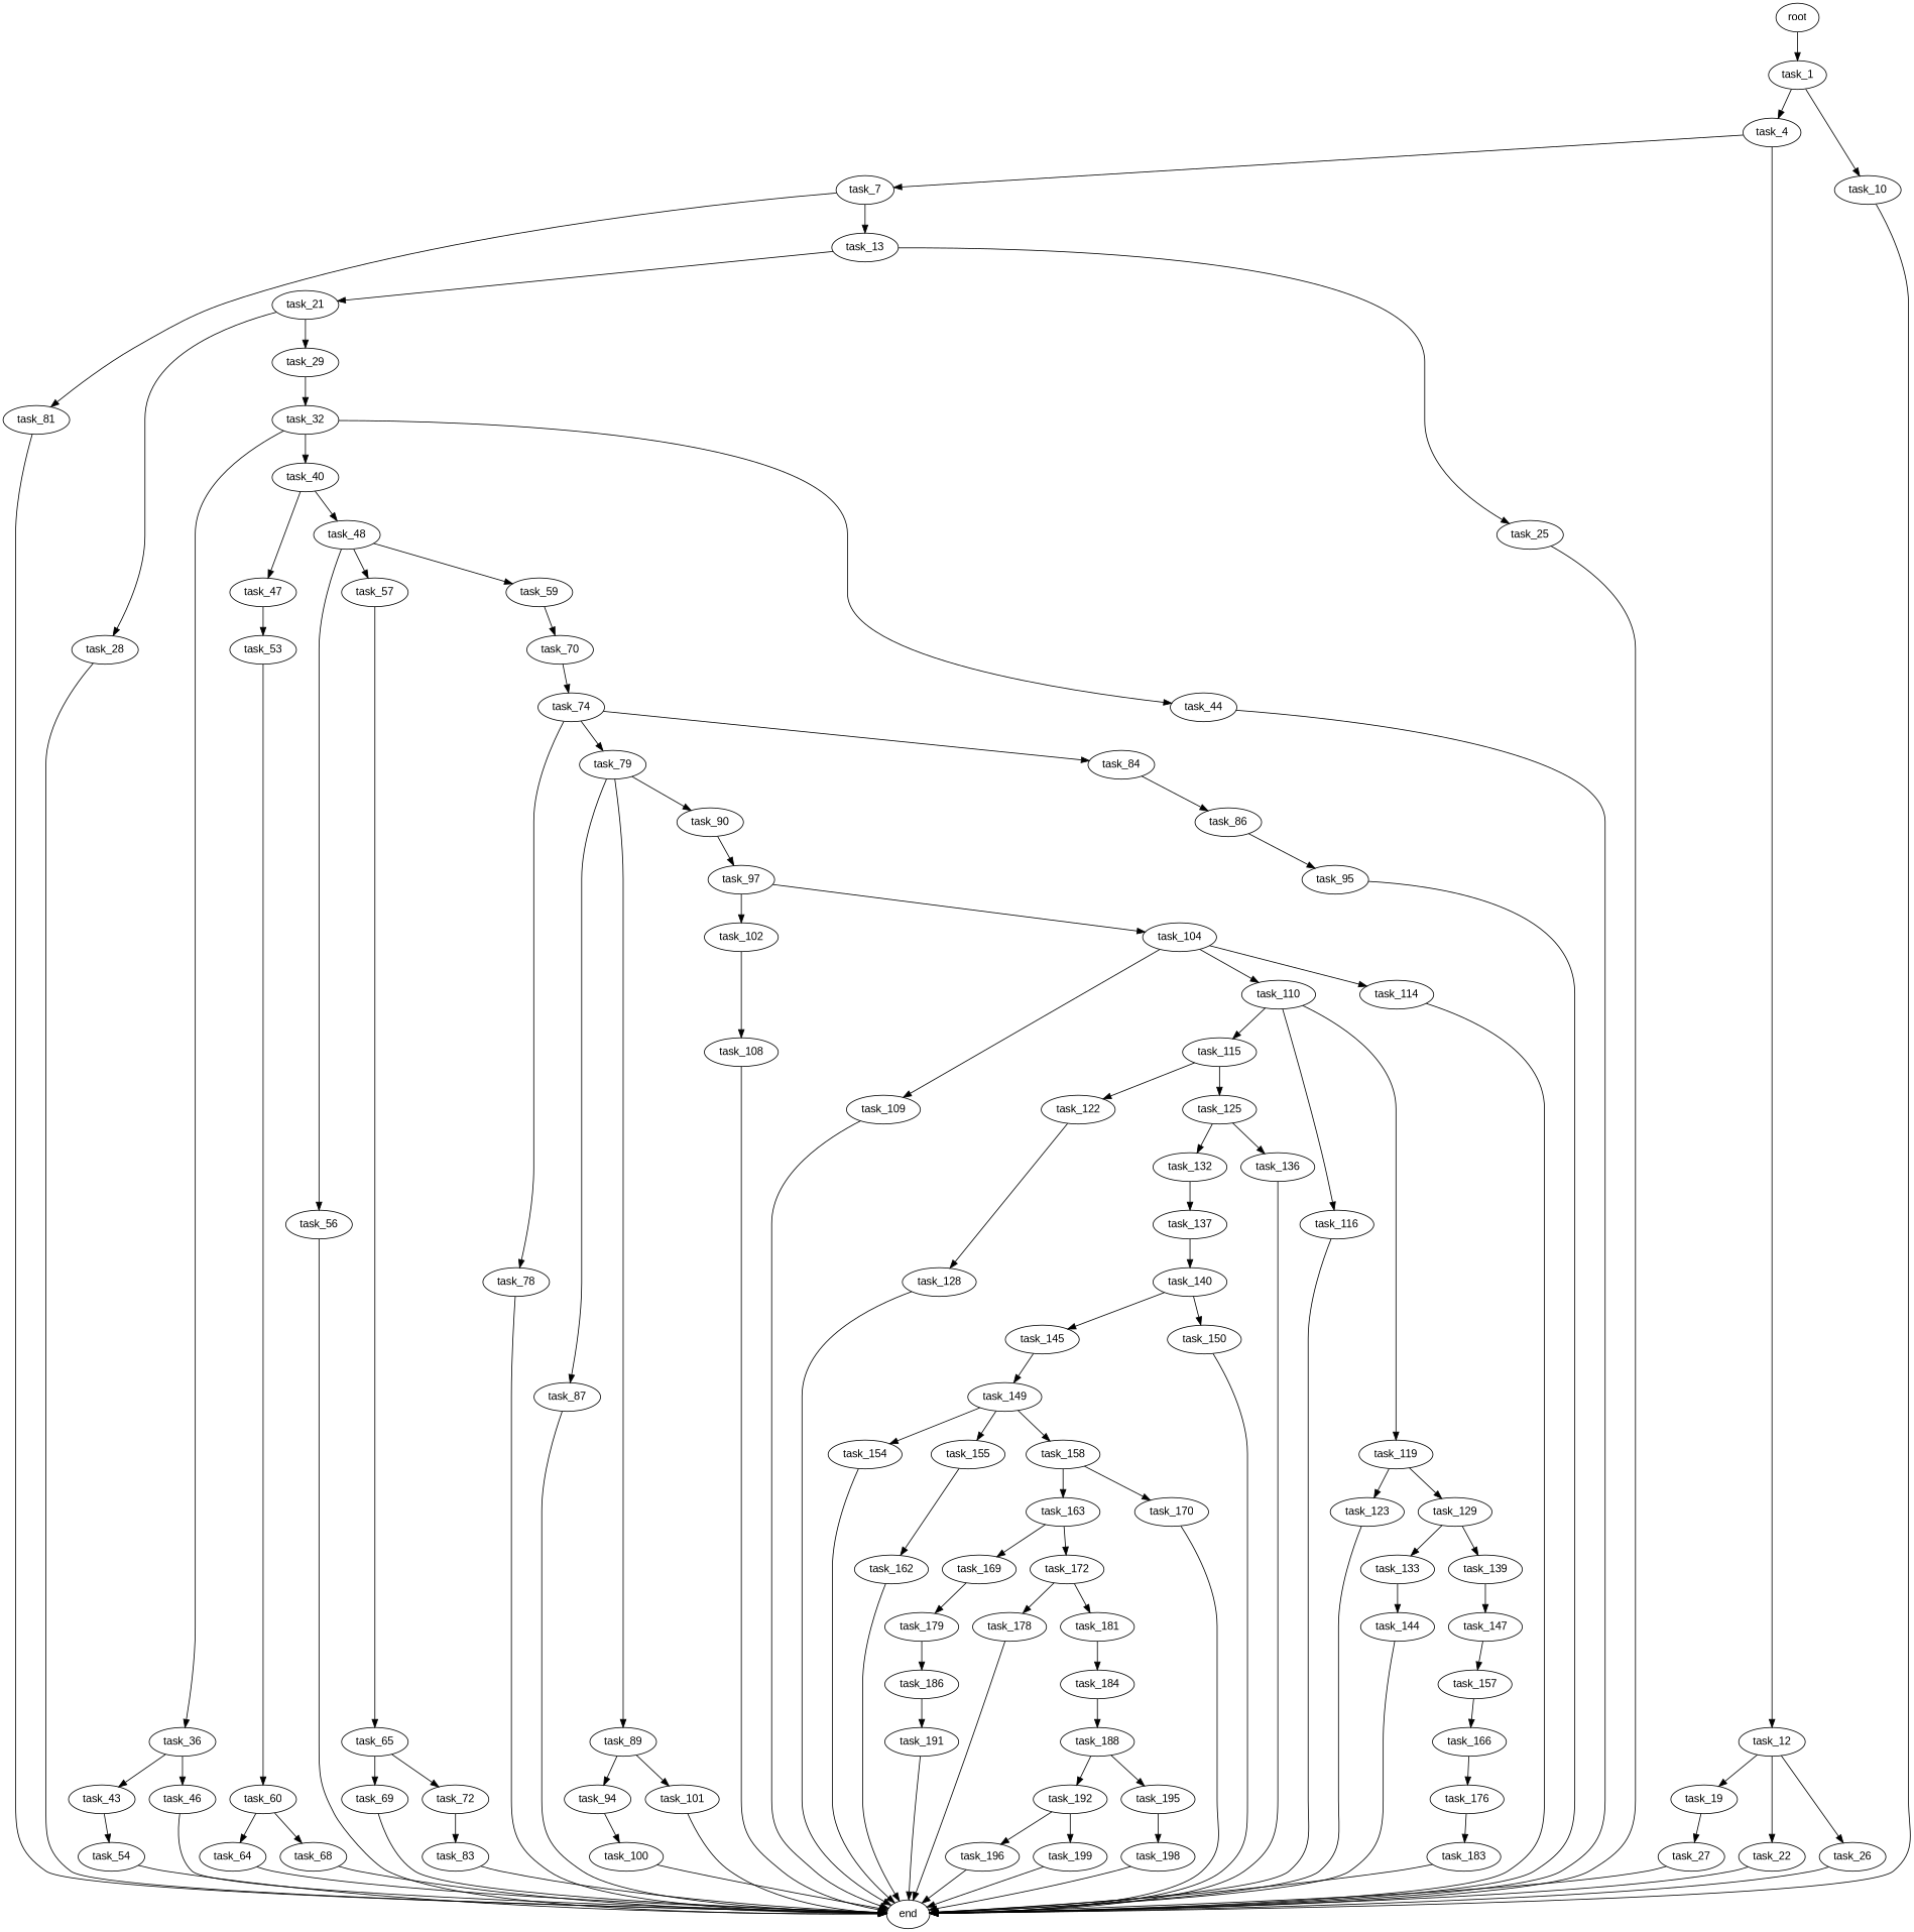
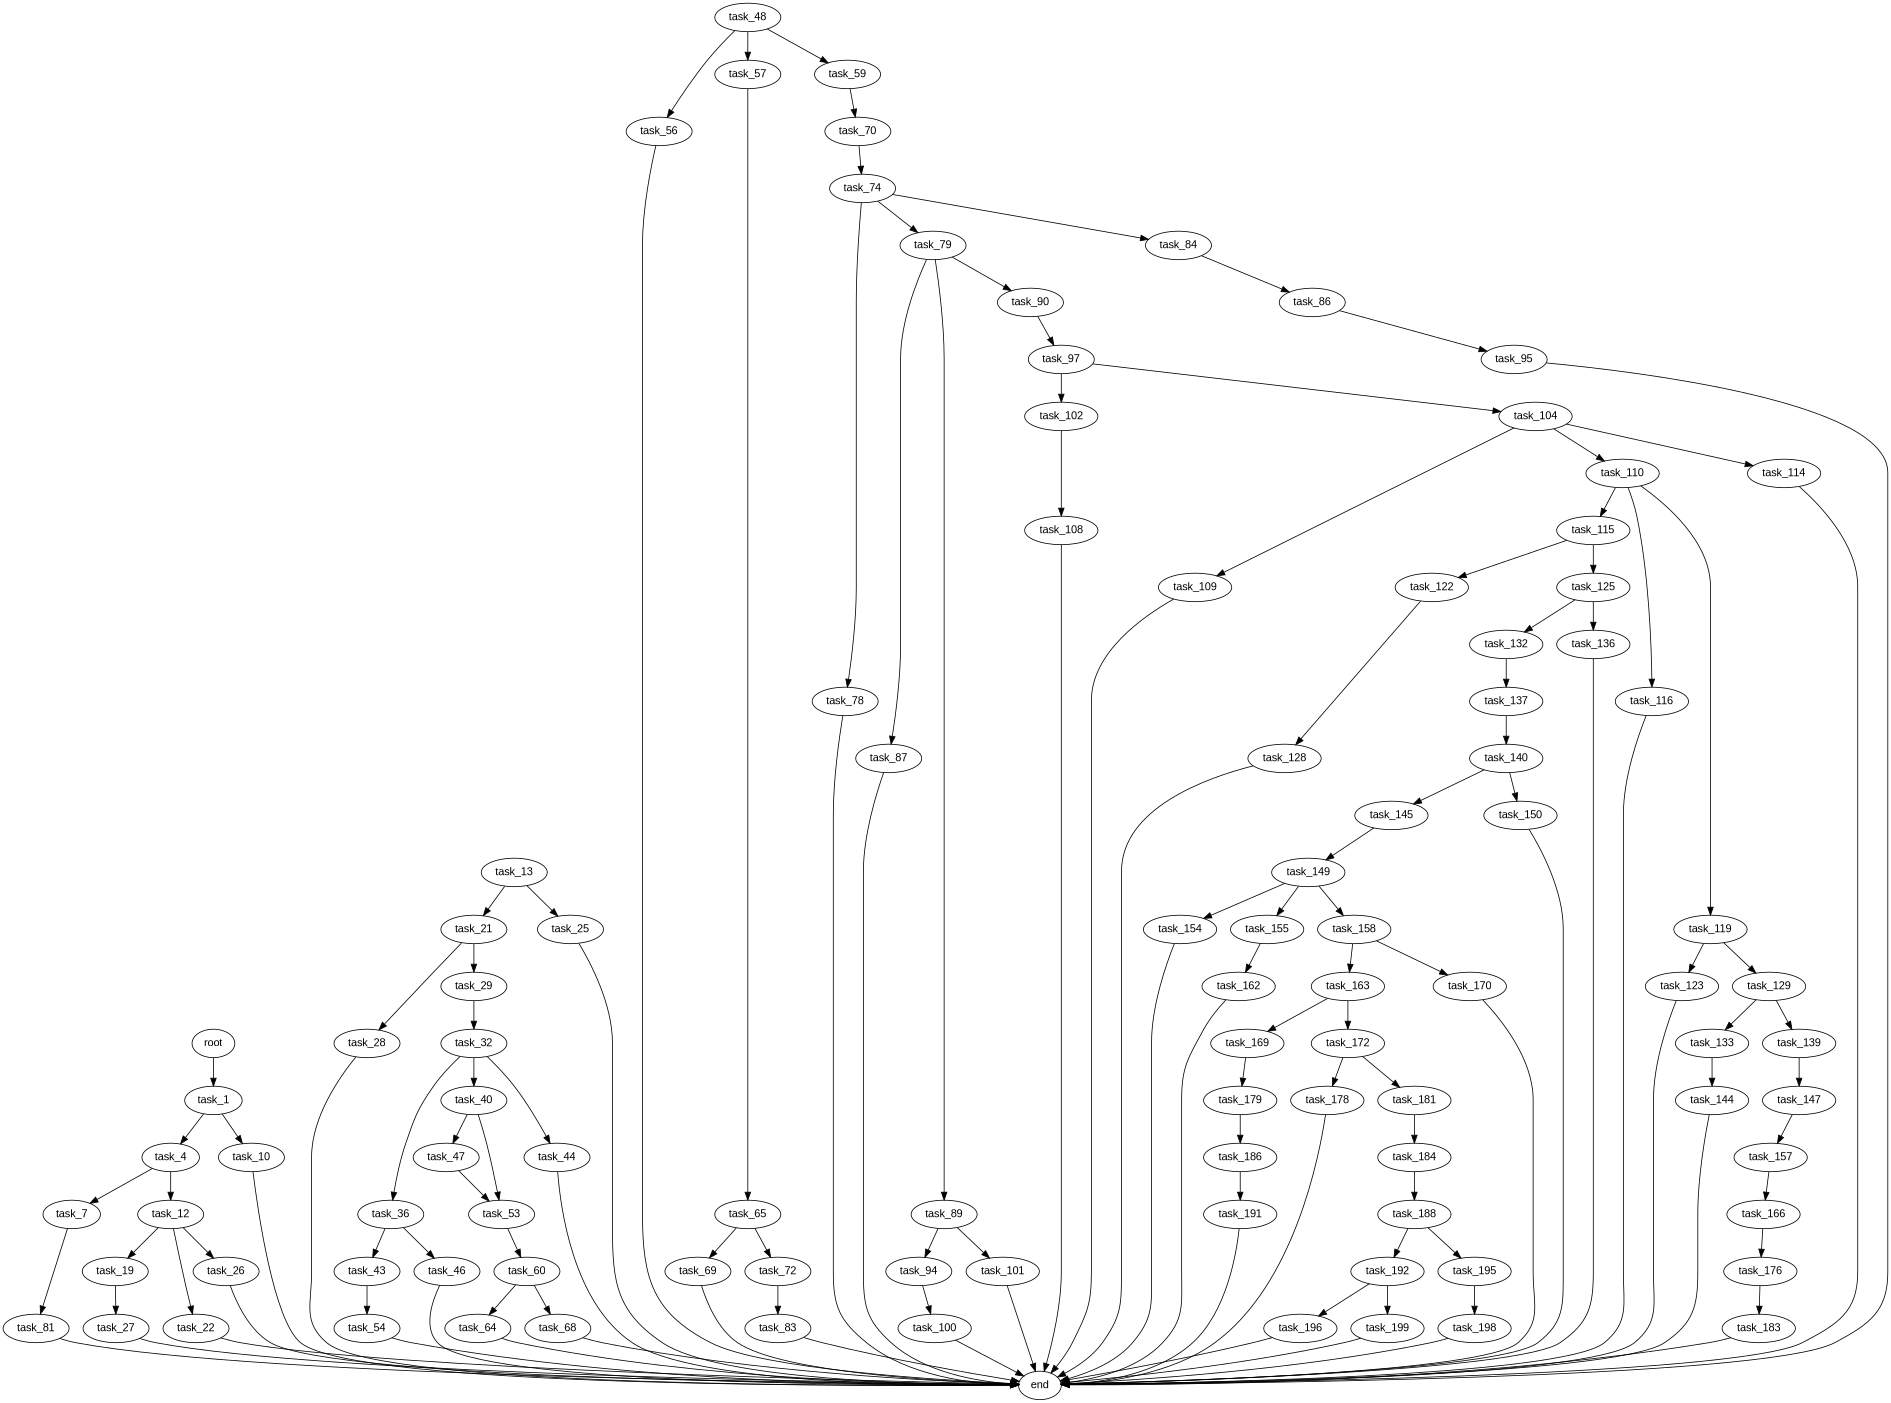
  digraph {
    fontname="Liberation Sans"
    node [fontname="Liberation Sans"]
    edge [fontname="Liberation Sans"]
    root
    task_1
    task_4
    task_10
    task_7
    task_12
    end
    n8 [label=task_81]
    task_13
    task_19
    task_22
    task_26
    task_21
    task_25
    task_27
    task_28
    task_29
    task_32
    task_36
    task_40
    task_44
    task_43
    task_46
    task_47
    task_48
    task_54
    task_53
    task_56
    task_57
    task_59
    task_60
    task_65
    task_70
    task_64
    task_68
    task_69
    task_72
    task_74
    task_83
    task_78
    task_79
    task_84
    task_87
    task_89
    task_90
    task_86
    task_94
    task_101
    task_97
    task_95
    task_100
    task_102
    task_104
    task_108
    task_109
    task_110
    task_114
    task_115
    task_116
    task_119
    task_122
    task_125
    task_123
    task_129
    task_128
    task_132
    task_136
    task_133
    task_139
    task_137
    task_144
    task_147
    task_140
    task_157
    task_145
    task_150
    task_149
    task_166
    task_154
    task_155
    task_158
    task_162
    task_163
    task_170
    task_176
    task_169
    task_172
    task_183
    task_179
    task_178
    task_181
    task_186
    task_184
    task_191
    task_188
    task_192
    task_195
    task_196
    task_199
    task_198
    root -> task_1
    task_1 -> task_4
    task_1 -> task_10
    task_4 -> task_7
    task_4 -> task_12
    task_10 -> end
    task_7 -> n8
-   task_7 -> task_13
    task_12 -> task_19
    task_12 -> task_22
    task_12 -> task_26
    n8 -> end
    task_13 -> task_21
    task_13 -> task_25
    task_19 -> task_27
    task_22 -> end
    task_26 -> end
    task_21 -> task_28
    task_21 -> task_29
    task_25 -> end
    task_27 -> end
    task_28 -> end
    task_29 -> task_32
    task_32 -> task_36
    task_32 -> task_40
    task_32 -> task_44
    task_36 -> task_43
    task_36 -> task_46
    task_40 -> task_47
-   task_40 -> task_48
+   task_40 -> task_53
    task_44 -> end
    task_43 -> task_54
    task_46 -> end
    task_47 -> task_53
    task_48 -> task_56
    task_48 -> task_57
    task_48 -> task_59
    task_54 -> end
    task_53 -> task_60
    task_56 -> end
    task_57 -> task_65
    task_59 -> task_70
    task_60 -> task_64
    task_60 -> task_68
    task_65 -> task_69
    task_65 -> task_72
    task_70 -> task_74
    task_64 -> end
    task_68 -> end
    task_69 -> end
    task_72 -> task_83
    task_74 -> task_78
    task_74 -> task_79
    task_74 -> task_84
    task_83 -> end
    task_78 -> end
    task_79 -> task_87
    task_79 -> task_89
    task_79 -> task_90
    task_84 -> task_86
    task_87 -> end
    task_89 -> task_94
    task_89 -> task_101
    task_90 -> task_97
    task_86 -> task_95
    task_94 -> task_100
    task_101 -> end
    task_97 -> task_102
    task_97 -> task_104
    task_95 -> end
    task_100 -> end
    task_102 -> task_108
    task_104 -> task_109
    task_104 -> task_110
    task_104 -> task_114
    task_108 -> end
    task_109 -> end
    task_110 -> task_115
    task_110 -> task_116
    task_110 -> task_119
    task_114 -> end
    task_115 -> task_122
    task_115 -> task_125
    task_116 -> end
    task_119 -> task_123
    task_119 -> task_129
    task_122 -> task_128
    task_125 -> task_132
    task_125 -> task_136
    task_123 -> end
    task_129 -> task_133
    task_129 -> task_139
    task_128 -> end
    task_132 -> task_137
    task_136 -> end
    task_133 -> task_144
    task_139 -> task_147
    task_137 -> task_140
    task_144 -> end
    task_147 -> task_157
    task_140 -> task_145
    task_140 -> task_150
    task_157 -> task_166
    task_145 -> task_149
    task_150 -> end
    task_149 -> task_154
    task_149 -> task_155
    task_149 -> task_158
    task_166 -> task_176
    task_154 -> end
    task_155 -> task_162
    task_158 -> task_163
    task_158 -> task_170
    task_162 -> end
    task_163 -> task_169
    task_163 -> task_172
    task_170 -> end
    task_176 -> task_183
    task_169 -> task_179
    task_172 -> task_178
    task_172 -> task_181
    task_183 -> end
    task_179 -> task_186
    task_178 -> end
    task_181 -> task_184
    task_186 -> task_191
    task_184 -> task_188
    task_191 -> end
    task_188 -> task_192
    task_188 -> task_195
    task_192 -> task_196
    task_192 -> task_199
    task_195 -> task_198
    task_196 -> end
    task_199 -> end
    task_198 -> end
  }
